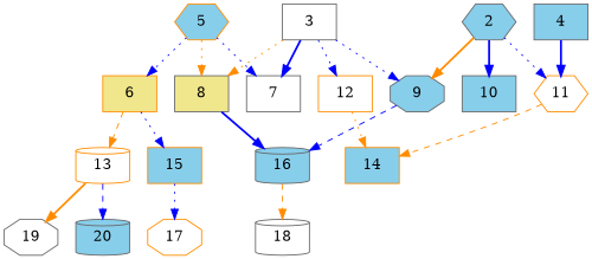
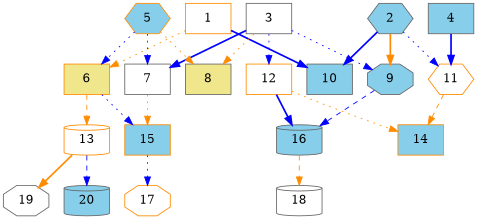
  digraph {
    node [alpha=0.08 color=gray40 fillcolor=white shape=box style=filled]
    edge [color=blue style=dotted]
+   1 [color=darkorange expect_size=37751808]
    6 [color=darkorange expect_size=17251328 fillcolor=khaki]
    10 [alpha=0.04 expect_size=15581184 fillcolor=skyblue]
    13 [alpha=0.03 color=darkorange expect_size=7219200 shape=cylinder]
    15 [alpha=0.03 color=darkorange expect_size=12897280 fillcolor=skyblue]
    19 [alpha=0.17 expect_size=39586816 shape=octagon]
    20 [alpha=0.05 expect_size=45882368 fillcolor=skyblue shape=cylinder]
    17 [color=darkorange expect_size=45729792 shape=octagon]
    2 [alpha=0.07 expect_size=22376448 fillcolor=skyblue shape=hexagon]
    9 [alpha=0.03 expect_size=51513344 fillcolor=skyblue shape=octagon]
    11 [alpha=0.17 color=darkorange expect_size=17305600 shape=hexagon]
    16 [alpha=0.18 expect_size=27927552 fillcolor=skyblue shape=cylinder]
    14 [alpha=0.19 color=darkorange expect_size=48709632 fillcolor=skyblue]
    18 [alpha=0.18 expect_size=19077120 shape=cylinder]
    3 [alpha=0.18 expect_size=40524800]
    7 [alpha=0.09 expect_size=25540608]
    8 [alpha=0.09 expect_size=44009472 fillcolor=khaki]
    12 [alpha=0.15 color=darkorange expect_size=37041152]
    4 [alpha=0.05 expect_size=16368640 fillcolor=skyblue]
    5 [alpha=0.06 color=darkorange expect_size=23386112 fillcolor=skyblue shape=hexagon]
+   1 -> 6 [color=darkorange]
+   1 -> 10 [style=bold]
    6 -> 13 [color=darkorange style=dashed]
    6 -> 15
    13 -> 19 [color=darkorange style=bold]
    13 -> 20 [style=dashed]
    15 -> 17
    2 -> 10 [style=bold]
    2 -> 9 [color=darkorange style=bold]
    2 -> 11
    9 -> 16 [style=dashed]
    11 -> 14 [color=darkorange style=dashed]
    16 -> 18 [color=darkorange style=dashed]
    3 -> 9
    3 -> 7 [style=bold]
    3 -> 8 [color=darkorange]
    3 -> 12
-   8 -> 16 [style=bold]
+   7 -> 15 [color=darkorange]
+   12 -> 16 [style=bold]
    12 -> 14 [color=darkorange]
    4 -> 11 [style=bold]
    5 -> 6
    5 -> 7
    5 -> 8 [color=darkorange]
  }
